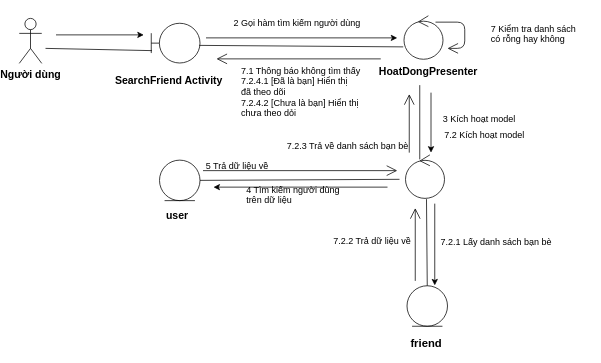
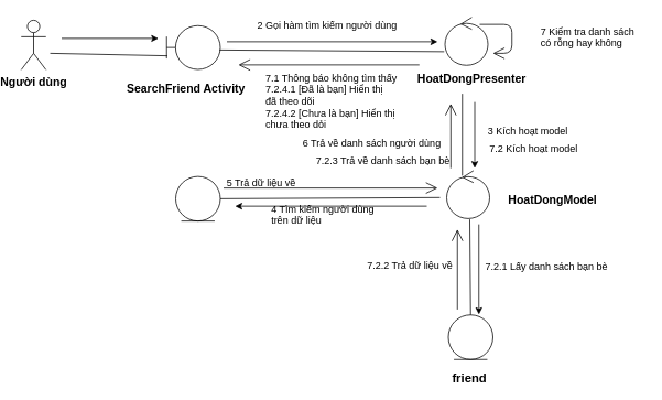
  <mxCell id="0" />
  <mxCell id="1" parent="0" />
  <mxCell id="2" value="Người dùng" style="shape=umlActor;verticalLabelPosition=bottom;labelBackgroundColor=#ffffff;verticalAlign=top;html=1;outlineConnect=0;fontSize=14;fontStyle=1" parent="1" vertex="1"><mxGeometry x="20" y="24" width="30" height="60" as="geometry" /></mxCell>
  <mxCell id="3" value="" style="ellipse;shape=umlControl;whiteSpace=wrap;html=1;strokeColor=#000000;fontSize=14;fontStyle=1" parent="1" vertex="1"><mxGeometry x="533" y="20.5" width="52" height="58" as="geometry" /></mxCell>
  <mxCell id="4" value="&amp;nbsp;HoatDongPresenter" style="text;html=1;resizable=0;points=[];autosize=1;align=left;verticalAlign=top;spacingTop=-4;fontSize=14;fontStyle=1" parent="1" vertex="1"><mxGeometry x="494" y="84" width="120" height="20" as="geometry" /></mxCell>
  <mxCell id="5" value="" style="shape=umlBoundary;whiteSpace=wrap;html=1;strokeColor=#000000;fontSize=14;fontStyle=1" parent="1" vertex="1"><mxGeometry x="196" y="30.5" width="65" height="53" as="geometry" /></mxCell>
  <mxCell id="6" value="SearchFriend Activity" style="text;html=1;resizable=0;points=[];autosize=1;align=left;verticalAlign=top;spacingTop=-4;fontSize=14;fontStyle=1" parent="1" vertex="1"><mxGeometry x="146" y="95.5" width="142" height="17" as="geometry" /></mxCell>
- <mxCell id="8" value="user" style="text;html=1;resizable=0;points=[];autosize=1;align=left;verticalAlign=top;spacingTop=-4;fontSize=14;fontStyle=1" parent="1" vertex="1"><mxGeometry x="214" y="275.5" width="40" height="20" as="geometry" /></mxCell>
+ <mxCell id="7" value="&amp;nbsp;HoatDongModel" style="text;html=1;resizable=0;points=[];autosize=1;align=left;verticalAlign=top;spacingTop=-4;fontSize=14;fontStyle=1" parent="1" vertex="1"><mxGeometry x="604" y="230" width="110" height="20" as="geometry" /></mxCell>
  <mxCell id="9" value="" style="endArrow=none;html=1;entryX=0.015;entryY=0.689;entryDx=0;entryDy=0;entryPerimeter=0;" edge="1" parent="1" target="5"><mxGeometry width="50" height="50" relative="1" as="geometry"><mxPoint x="55" y="64" as="sourcePoint" /><mxPoint x="134" y="33" as="targetPoint" /></mxGeometry></mxCell>
  <mxCell id="10" value="" style="endArrow=none;html=1;exitX=0.985;exitY=0.557;exitDx=0;exitDy=0;exitPerimeter=0;" edge="1" parent="1" source="5"><mxGeometry width="50" height="50" relative="1" as="geometry"><mxPoint x="404" y="60" as="sourcePoint" /><mxPoint x="532" y="62" as="targetPoint" /></mxGeometry></mxCell>
  <mxCell id="11" value="" style="endArrow=none;html=1;exitX=0.5;exitY=0;exitDx=0;exitDy=0;" edge="1" parent="1"><mxGeometry width="50" height="50" relative="1" as="geometry"><mxPoint x="554" y="212" as="sourcePoint" /><mxPoint x="554" y="113" as="targetPoint" /></mxGeometry></mxCell>
  <mxCell id="12" value="" style="endArrow=none;html=1;exitX=1;exitY=0.586;exitDx=0;exitDy=0;exitPerimeter=0;" edge="1" parent="1"><mxGeometry width="50" height="50" relative="1" as="geometry"><mxPoint x="259" y="240" as="sourcePoint" /><mxPoint x="527" y="238.592" as="targetPoint" /></mxGeometry></mxCell>
  <mxCell id="13" value="" style="endArrow=classic;html=1;" edge="1" parent="1"><mxGeometry width="50" height="50" relative="1" as="geometry"><mxPoint x="69" y="46" as="sourcePoint" /><mxPoint x="186" y="46" as="targetPoint" /></mxGeometry></mxCell>
  <mxCell id="14" value="" style="endArrow=classic;html=1;" edge="1" parent="1"><mxGeometry width="50" height="50" relative="1" as="geometry"><mxPoint x="269" y="50" as="sourcePoint" /><mxPoint x="524" y="50" as="targetPoint" /></mxGeometry></mxCell>
  <mxCell id="15" value="" style="endArrow=classic;html=1;" edge="1" parent="1"><mxGeometry width="50" height="50" relative="1" as="geometry"><mxPoint x="569" y="123" as="sourcePoint" /><mxPoint x="569" y="203" as="targetPoint" /></mxGeometry></mxCell>
  <mxCell id="16" value="" style="endArrow=classic;html=1;" edge="1" parent="1"><mxGeometry width="50" height="50" relative="1" as="geometry"><mxPoint x="511" y="249" as="sourcePoint" /><mxPoint x="279" y="249" as="targetPoint" /></mxGeometry></mxCell>
  <mxCell id="17" value="" style="endArrow=open;endFill=1;endSize=12;html=1;" edge="1" parent="1"><mxGeometry width="160" relative="1" as="geometry"><mxPoint x="265" y="227" as="sourcePoint" /><mxPoint x="524" y="227" as="targetPoint" /></mxGeometry></mxCell>
  <mxCell id="18" value="" style="endArrow=open;endFill=1;endSize=12;html=1;" edge="1" parent="1"><mxGeometry width="160" relative="1" as="geometry"><mxPoint x="540" y="203" as="sourcePoint" /><mxPoint x="540" y="125" as="targetPoint" /></mxGeometry></mxCell>
  <mxCell id="19" value="" style="endArrow=open;endFill=1;endSize=12;html=1;" edge="1" parent="1"><mxGeometry width="160" relative="1" as="geometry"><mxPoint x="502" y="78" as="sourcePoint" /><mxPoint x="283" y="78" as="targetPoint" /></mxGeometry></mxCell>
  <mxCell id="20" value="2 Gọi hàm tìm kiếm người dùng" style="text;html=1;resizable=0;points=[];autosize=1;align=left;verticalAlign=top;spacingTop=-4;" vertex="1" parent="1"><mxGeometry x="304" y="20" width="179" height="14" as="geometry" /></mxCell>
  <mxCell id="21" value="3 Kích hoạt model" style="text;html=1;resizable=0;points=[];autosize=1;align=left;verticalAlign=top;spacingTop=-4;" vertex="1" parent="1"><mxGeometry x="583" y="148" width="107" height="14" as="geometry" /></mxCell>
  <mxCell id="22" value="4 Tìm kiếm người dùng&lt;br&gt;trên dữ liệu&amp;nbsp;" style="text;html=1;resizable=0;points=[];autosize=1;align=left;verticalAlign=top;spacingTop=-4;" vertex="1" parent="1"><mxGeometry x="321" y="242.5" width="135" height="28" as="geometry" /></mxCell>
  <mxCell id="23" value="5 Trả dữ liệu về" style="text;html=1;resizable=0;points=[];autosize=1;align=left;verticalAlign=top;spacingTop=-4;" vertex="1" parent="1"><mxGeometry x="267" y="210.5" width="94" height="14" as="geometry" /></mxCell>
+ <mxCell id="24" value="6 Trả về danh sách người dùng&lt;br&gt;" style="text;html=1;resizable=0;points=[];autosize=1;align=left;verticalAlign=top;spacingTop=-4;" vertex="1" parent="1"><mxGeometry x="359" y="163" width="178" height="14" as="geometry" /></mxCell>
  <mxCell id="25" value="" style="ellipse;shape=umlEntity;whiteSpace=wrap;html=1;strokeColor=#000000;fontSize=15;fontStyle=1" vertex="1" parent="1"><mxGeometry x="537" y="380.5" width="54" height="54" as="geometry" /></mxCell>
  <mxCell id="26" value="friend" style="text;html=1;resizable=0;points=[];autosize=1;align=left;verticalAlign=top;spacingTop=-4;fontSize=15;fontStyle=1" vertex="1" parent="1"><mxGeometry x="540" y="444.5" width="45" height="17" as="geometry" /></mxCell>
  <mxCell id="27" value="" style="ellipse;shape=umlControl;whiteSpace=wrap;html=1;strokeColor=#000000;fontSize=14;fontStyle=1" vertex="1" parent="1"><mxGeometry x="535" y="206" width="52" height="58" as="geometry" /></mxCell>
  <mxCell id="28" value="" style="ellipse;shape=umlEntity;whiteSpace=wrap;html=1;strokeColor=#000000;fontSize=14;fontStyle=1" vertex="1" parent="1"><mxGeometry x="207" y="213" width="54" height="54" as="geometry" /></mxCell>
  <mxCell id="29" value="" style="endArrow=none;html=1;entryX=0.538;entryY=1.017;entryDx=0;entryDy=0;entryPerimeter=0;exitX=0.5;exitY=0;exitDx=0;exitDy=0;" edge="1" parent="1" source="25" target="27"><mxGeometry width="50" height="50" relative="1" as="geometry"><mxPoint x="513" y="344" as="sourcePoint" /><mxPoint x="563" y="294" as="targetPoint" /></mxGeometry></mxCell>
  <mxCell id="30" value="" style="endArrow=classic;html=1;" edge="1" parent="1"><mxGeometry width="50" height="50" relative="1" as="geometry"><mxPoint x="574" y="271" as="sourcePoint" /><mxPoint x="574" y="380" as="targetPoint" /></mxGeometry></mxCell>
  <mxCell id="31" value="" style="endArrow=open;endFill=1;endSize=12;html=1;" edge="1" parent="1"><mxGeometry width="160" relative="1" as="geometry"><mxPoint x="548" y="374" as="sourcePoint" /><mxPoint x="548" y="277" as="targetPoint" /></mxGeometry></mxCell>
  <mxCell id="32" value="" style="endArrow=open;endFill=1;endSize=12;html=1;exitX=0.808;exitY=0.147;exitDx=0;exitDy=0;exitPerimeter=0;" edge="1" parent="1" source="3"><mxGeometry width="160" relative="1" as="geometry"><mxPoint x="637" y="53" as="sourcePoint" /><mxPoint x="591" y="64" as="targetPoint" /><Array as="points"><mxPoint x="614" y="29" /><mxPoint x="614" y="64" /></Array></mxGeometry></mxCell>
  <mxCell id="33" value="7 Kiểm tra danh sách &lt;br&gt;có rỗng hay không" style="text;html=1;resizable=0;points=[];autosize=1;align=left;verticalAlign=top;spacingTop=-4;" vertex="1" parent="1"><mxGeometry x="647" y="28" width="127" height="28" as="geometry" /></mxCell>
  <mxCell id="34" value="7.1 Thông báo không tìm thấy" style="text;html=1;resizable=0;points=[];autosize=1;align=left;verticalAlign=top;spacingTop=-4;" vertex="1" parent="1"><mxGeometry x="314" y="83.5" width="169" height="14" as="geometry" /></mxCell>
  <mxCell id="35" value="7.2 Kích hoạt model" style="text;html=1;resizable=0;points=[];autosize=1;align=left;verticalAlign=top;spacingTop=-4;" vertex="1" parent="1"><mxGeometry x="585" y="170" width="117" height="14" as="geometry" /></mxCell>
  <mxCell id="36" value="7.2.1 Lấy danh sách bạn bè" style="text;html=1;resizable=0;points=[];autosize=1;align=left;verticalAlign=top;spacingTop=-4;" vertex="1" parent="1"><mxGeometry x="580" y="313" width="158" height="14" as="geometry" /></mxCell>
  <mxCell id="37" value="7.2.2 Trả dữ liệu về" style="text;html=1;resizable=0;points=[];autosize=1;align=left;verticalAlign=top;spacingTop=-4;" vertex="1" parent="1"><mxGeometry x="437" y="311" width="114" height="14" as="geometry" /></mxCell>
  <mxCell id="38" value="7.2.3 Trả về danh sách bạn bè&lt;br&gt;" style="text;html=1;resizable=0;points=[];autosize=1;align=left;verticalAlign=top;spacingTop=-4;" vertex="1" parent="1"><mxGeometry x="375" y="184.5" width="172" height="14" as="geometry" /></mxCell>
  <mxCell id="39" value="7.2.4.1 [Đã là bạn] Hiển thị&lt;br&gt;đã theo dõi&lt;br&gt;7.2.4.2 [Chưa là bạn] Hiển thị &lt;br&gt;chưa theo dỏi&lt;br&gt;" style="text;html=1;resizable=0;points=[];autosize=1;align=left;verticalAlign=top;spacingTop=-4;" vertex="1" parent="1"><mxGeometry x="314" y="97.5" width="170" height="56" as="geometry" /></mxCell>
